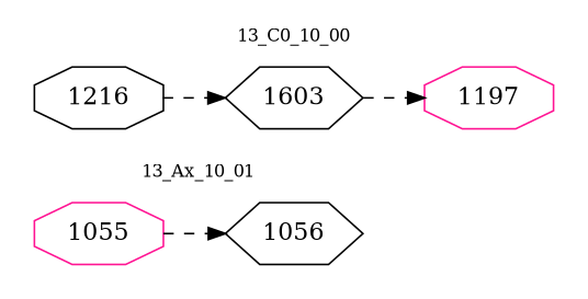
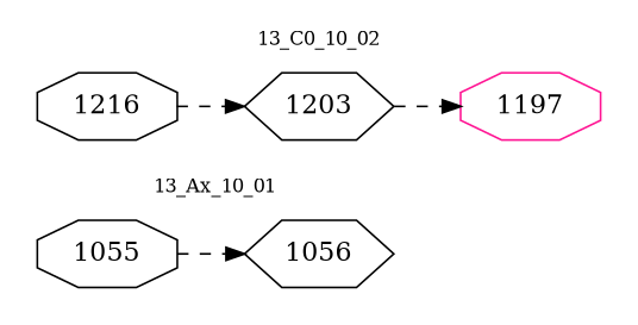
  digraph {
    rankdir=LR
    node [color=black shape=octagon]
    edge [color=black style=dashed]
-   n1 [color=deeppink label=1055]
+   n1 [label=1055]
    n2 [label=1056 shape=hexagon]
    n3 [label=1216]
-   n4 [label=1603 shape=hexagon]
+   n4 [label=1203 shape=hexagon]
    n5 [color=deeppink label=1197]
    subgraph cluster_1 {
      color=white
      fontsize=10
      label="13_Ax_10_01"
      n1
      n2
    }
    subgraph cluster_2 {
      color=white
      fontsize=10
-     label="13_C0_10_00"
+     label="13_C0_10_02"
      n3
      n4
      n5
    }
    n1 -> n2
    n3 -> n4
    n4 -> n5
  }
